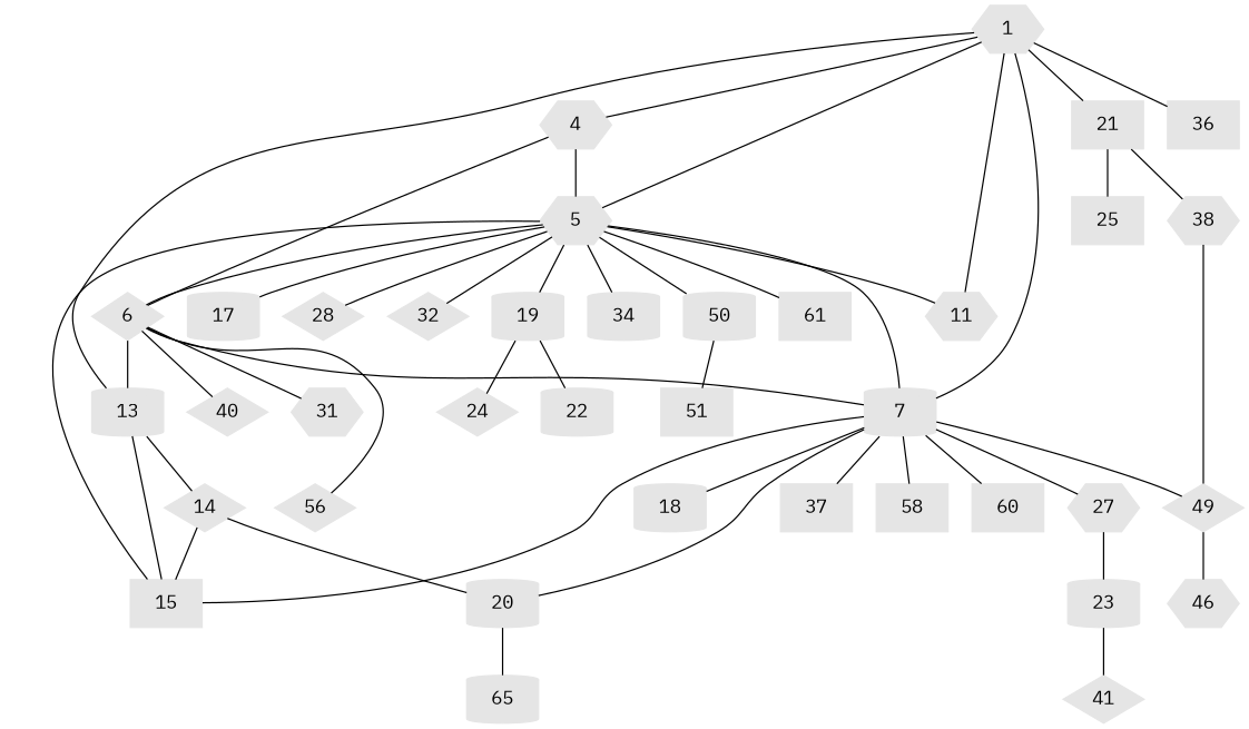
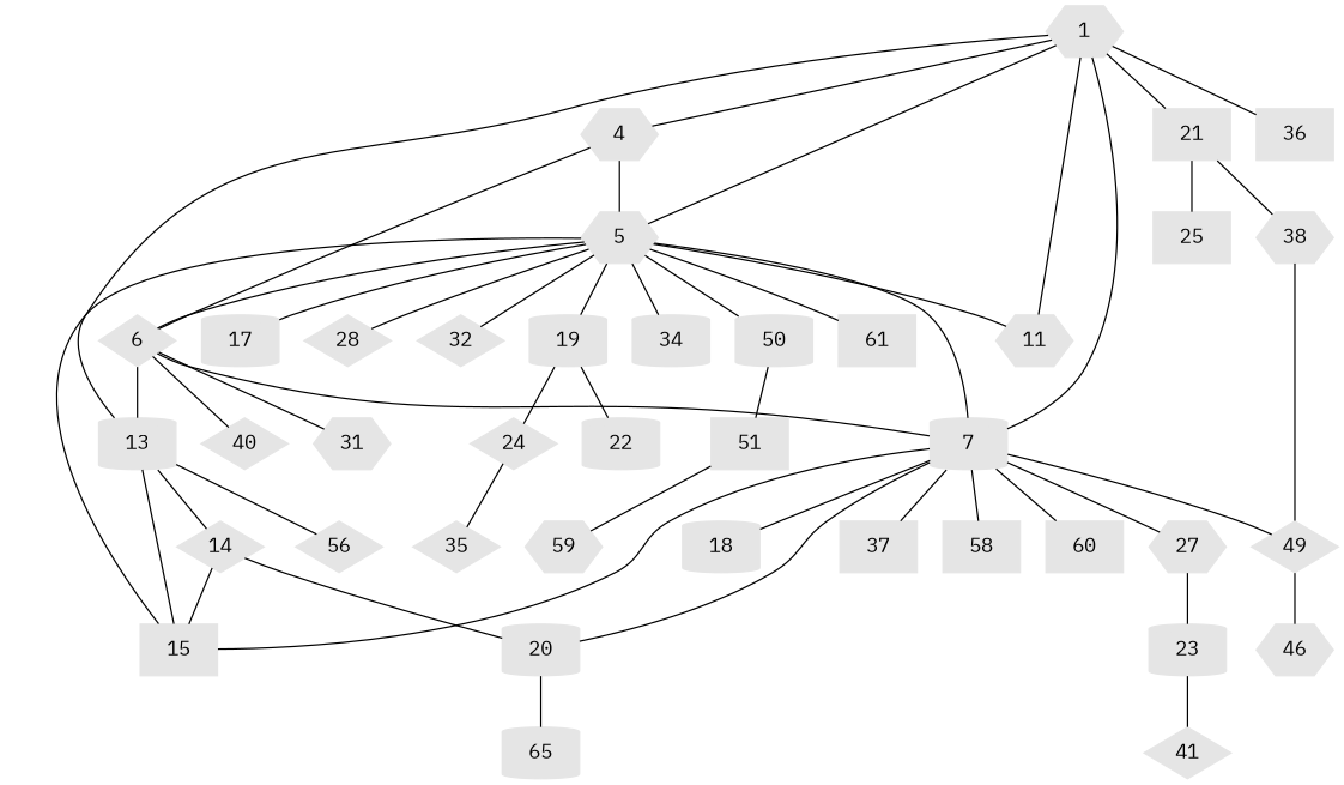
  graph {
    fontname="IBM Plex Mono"
    node [color=gray90 fontname="IBM Plex Mono" shape=cylinder style=filled]
    edge [fontname="IBM Plex Mono"]
    1 [shape=hexagon super="+3+69+2"]
    4 [shape=hexagon]
    5 [shape=hexagon super="+10+33"]
    7 [super="+8+68+16"]
    11 [shape=hexagon]
    13 [super="+29+47"]
    21 [shape=box]
    36 [shape=box super="+55"]
    6 [shape=diamond]
    15 [shape=box]
    17
    19 [super="+30+26"]
    28 [shape=diamond]
    32 [shape=diamond]
    34
    50
    61 [shape=box]
    18
    20
    27 [shape=hexagon]
    37 [shape=box]
    n22 [label=49 shape=diamond]
    58 [shape=box]
    60 [shape=box]
    14 [shape=diamond]
    25 [shape=box]
    38 [shape=hexagon]
    31 [shape=hexagon]
    40 [shape=diamond]
    56 [shape=diamond]
    22
    24 [shape=diamond super="+52"]
    51 [shape=box super="+54"]
+   59 [shape=hexagon]
    65
    41 [shape=diamond super="+42+53"]
    23
    46 [shape=hexagon]
+   35 [shape=diamond]
    1 -- 4
    1 -- 5
    1 -- 7 [weight=2]
    1 -- 11
    1 -- 13
    1 -- 21
    1 -- 36
    4 -- 5
    4 -- 6
    5 -- 7
    5 -- 11 [weight=2]
    5 -- 6
    5 -- 15
    5 -- 17
    5 -- 19 [weight=2]
    5 -- 28
    5 -- 32
    5 -- 34
    5 -- 50
    5 -- 61
    7 -- 15
    7 -- 18
    7 -- 20
    7 -- 27
    7 -- 37
    7 -- n22
    7 -- 58
    7 -- 60
    13 -- 15
    13 -- 14
    21 -- 25
    21 -- 38
    6 -- 7
    6 -- 13
    6 -- 31
    6 -- 40
-   6 -- 56
+   13 -- 56
    19 -- 22
    19 -- 24
    50 -- 51
    20 -- 65
    27 -- 23
    n22 -- 46
    14 -- 15
    14 -- 20
    38 -- n22
+   24 -- 35
+   51 -- 59
    23 -- 41
  }
